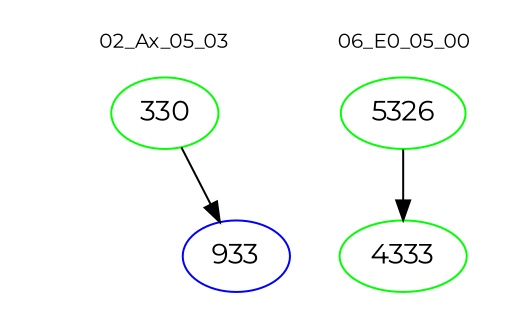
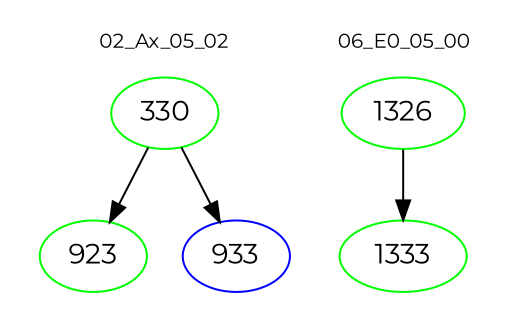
  digraph {
    fontname=Montserrat
    node [color=green fontname=Montserrat]
    edge [color=black fontname=Montserrat]
    n1 [label=330]
+   n2 [label=923]
    n3 [color=blue label=933]
-   n4 [label=5326]
-   n5 [label=4333]
+   n4 [label=1326]
+   n5 [label=1333]
    subgraph cluster_1 {
      color=white
      fontsize=10
-     label="02_Ax_05_03"
+     label="02_Ax_05_02"
      n1
+     n2
      n3
    }
    subgraph cluster_2 {
      color=white
      fontsize=10
      label="06_E0_05_00"
      n4
      n5
    }
+   n1 -> n2
    n1 -> n3
    n4 -> n5
  }
